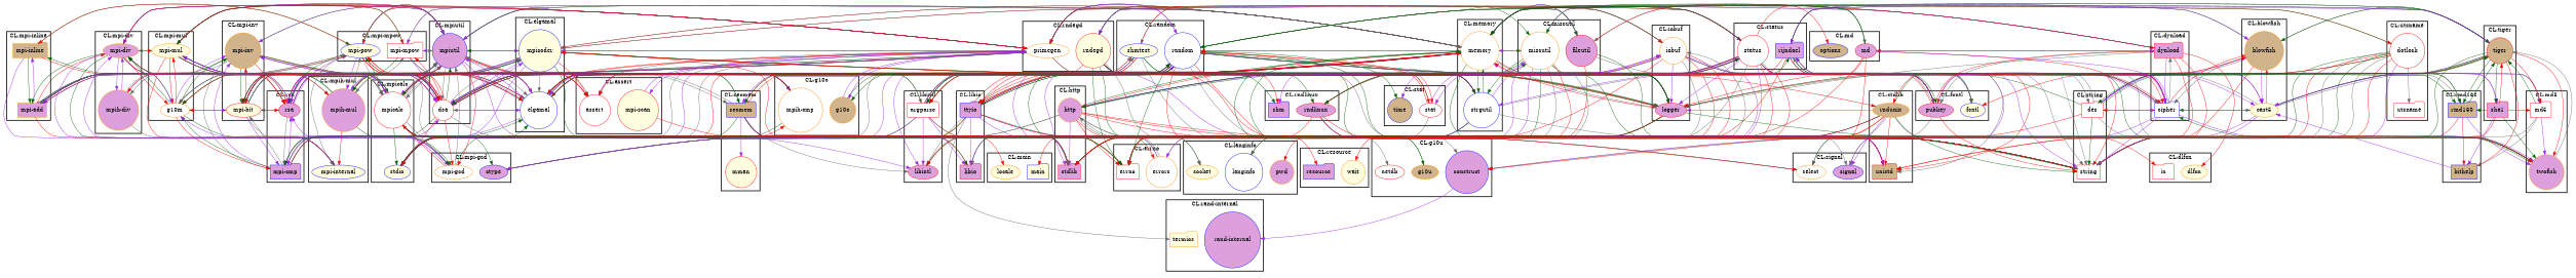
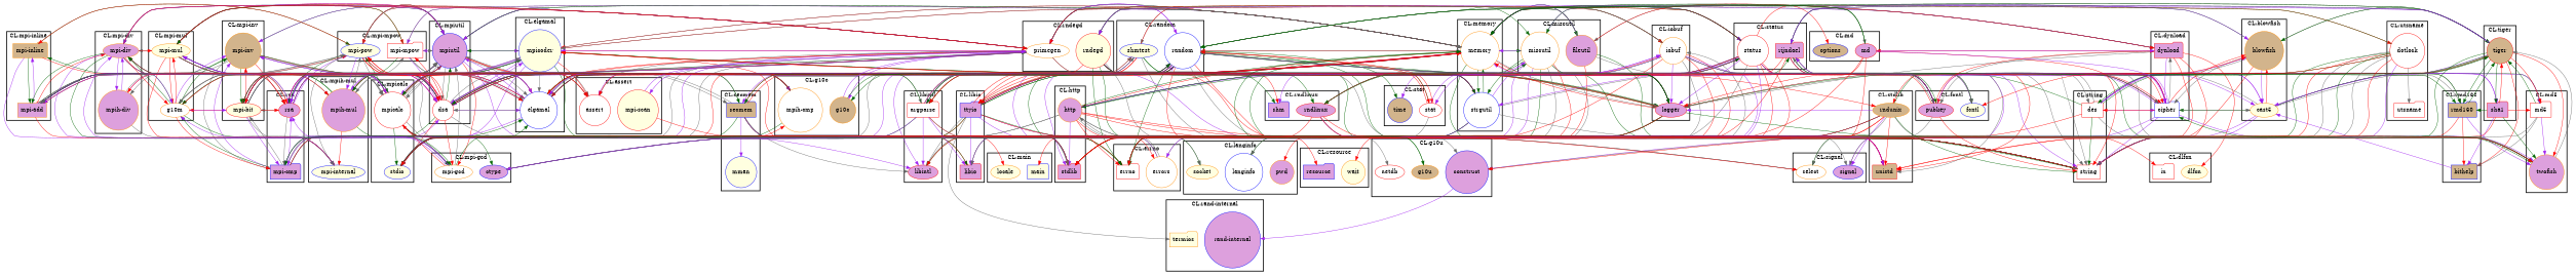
  digraph {
    node [color=red fillcolor=white fontcolor=black shape=circle style=filled]
    edge [color=red font=6]
    n1 [color=darkorange fillcolor=tan label=blowfish]
    n2 [color=darkorange fillcolor=lightyellow label=cast5 shape=ellipse]
    n3 [color=blue fillcolor=tan label=rmd160 shape=folder]
    n4 [color=blue fillcolor=tan label=bithelp shape=folder]
    n5 [fillcolor=plum label=rsa shape=ellipse]
    n6 [color=blue fillcolor=plum label="mpi-cmp" shape=folder]
    n7 [color=blue fillcolor=tan label=secmem shape=folder]
-   n8 [fillcolor=lightyellow label=mman]
+   n8 [color=blue fillcolor=lightyellow label=mman]
    n9 [color=darkorange label=memory]
    n10 [color=blue label=strgutil]
    n11 [label=string shape=folder]
    n12 [label=des shape=folder]
    n13 [color=darkorange fillcolor=tan label="mpi-inv"]
    n14 [fillcolor=lightyellow label="mpi-bit" shape=ellipse]
    n15 [color=darkorange fillcolor=plum label="mpih-mul"]
    n16 [color=blue fillcolor=lightyellow label="mpi-internal" shape=ellipse]
    n17 [color=blue label=random]
    n18 [color=blue fillcolor=lightyellow label=shmtest shape=ellipse]
    n19 [color=blue fillcolor=plum label=mpiutil]
    n20 [label=dsa]
    n21 [label=mpicalc]
    n22 [color=blue fillcolor=lightyellow label=stdio shape=ellipse]
    n23 [color=blue label=elgamal]
    n24 [color=blue fillcolor=lightyellow label=mpicoder]
    n25 [label=errno shape=folder]
    n26 [color=darkorange label=errors]
    n27 [fillcolor=plum label=libio shape=folder]
    n28 [color=blue fillcolor=plum label=ttyio shape=folder]
    n29 [fillcolor=lightyellow label=rndegd]
    n30 [color=darkorange label=primegen shape=ellipse]
    n31 [color=darkorange fillcolor=lightyellow label="mpi-mul" shape=ellipse]
    n32 [color=darkorange label=g10m shape=ellipse]
    n33 [fillcolor=plum label=dynload shape=folder]
    n34 [color=blue label=cipher shape=folder]
    n35 [color=darkorange fillcolor=tan label="mpi-inline" shape=folder]
    n36 [color=darkorange fillcolor=plum label="mpi-add" shape=folder]
    n37 [label="mpi-mpow" shape=folder]
    n38 [color=blue fillcolor=lightyellow label="mpi-pow" shape=ellipse]
    n39 [color=darkorange label=miscutil]
-   n40 [fillcolor=plum label=fileutil]
+   n40 [color=darkorange fillcolor=plum label=fileutil]
    n41 [label=status]
-   n42 [color=blue fillcolor=plum label=rijndael shape=folder]
+   n42 [fillcolor=plum label=rijndael shape=folder]
    n43 [color=darkorange label=iobuf]
    n44 [fillcolor=plum label=logger shape=ellipse]
    n45 [fillcolor=tan label=tiger]
    n46 [fillcolor=plum label=sha1 shape=folder]
    n47 [color=darkorange fillcolor=plum label=http]
    n48 [fillcolor=plum label=stdlib shape=folder]
    n49 [label=utsname shape=folder]
    n50 [label=dotlock]
    n51 [color=darkorange fillcolor=tan label=rndunix shape=ellipse]
    n52 [fillcolor=tan label=unistd shape=folder]
    n53 [color=darkorange fillcolor=plum label="mpi-div" shape=ellipse]
    n54 [color=darkorange fillcolor=plum label="mpih-div"]
    n55 [label=md5 shape=folder]
    n56 [color=darkorange fillcolor=plum label=twofish]
    n57 [label=assert]
    n58 [fillcolor=lightyellow label="mpi-scan"]
    n59 [fillcolor=plum label=libintl shape=ellipse]
    n60 [label=argparse shape=folder]
    n61 [label=stat shape=ellipse]
    n62 [color=blue fillcolor=tan label=time]
    n63 [color=blue fillcolor=lightyellow label=fcntl shape=ellipse]
    n64 [fillcolor=plum label=pubkey shape=ellipse]
    n65 [color=darkorange label="mpi-gcd" shape=ellipse]
    n66 [color=blue fillcolor=plum label=ctype shape=ellipse]
    n67 [fillcolor=plum label=md shape=ellipse]
    n68 [color=blue fillcolor=tan label=options shape=ellipse]
    n69 [color=darkorange fillcolor=tan label=g10c]
    n70 [color=darkorange label="mpih-cmp"]
    n71 [color=blue fillcolor=plum label=signal shape=ellipse]
    n72 [color=darkorange label=select shape=ellipse]
    n73 [fillcolor=plum label=rndlinux shape=ellipse]
    n74 [color=blue fillcolor=plum label=shm shape=folder]
    n75 [color=blue label=langinfo]
    n76 [color=darkorange fillcolor=lightyellow label=socket shape=ellipse]
    n77 [color=darkorange fillcolor=plum label=pwd]
    n78 [color=darkorange fillcolor=tan label=g10u shape=ellipse]
    n79 [color=blue fillcolor=plum label=construct]
    n80 [label=netdb shape=ellipse]
    n81 [color=blue fillcolor=plum label="rand-internal"]
    n82 [color=darkorange fillcolor=lightyellow label=termios shape=folder]
    n83 [color=blue fillcolor=plum label=resource shape=folder]
    n84 [color=darkorange fillcolor=lightyellow label=wait]
    n85 [color=blue fillcolor=lightyellow label=main shape=folder]
    n86 [color=darkorange fillcolor=lightyellow label=locale shape=ellipse]
    n87 [color=darkorange fillcolor=lightyellow label=dlfcn shape=ellipse]
    n88 [label=in shape=folder]
    subgraph cluster_1 {
      color=black
      label="CL:blowfish"
      style=bold
      n1
      n2
    }
    subgraph cluster_2 {
      color=black
      label="CL:rmd160"
      style=bold
      n3
      n4
    }
    subgraph cluster_3 {
      color=black
      label="CL:rsa"
      style=bold
      n5
      n6
    }
    subgraph cluster_4 {
      color=black
      label="CL:secmem"
      style=bold
      n7
      n8
    }
    subgraph cluster_5 {
      color=black
      label="CL:memory"
      style=bold
      n9
      n10
    }
    subgraph cluster_6 {
      color=black
      label="CL:string"
      style=bold
      n11
      n12
    }
    subgraph cluster_7 {
      color=black
      label="CL:mpi-inv"
      style=bold
      n13
      n14
    }
    subgraph cluster_8 {
      color=black
      label="CL:mpih-mul"
      style=bold
      n15
      n16
    }
    subgraph cluster_9 {
      color=black
      label="CL:random"
      style=bold
      n17
      n18
    }
    subgraph cluster_10 {
      color=black
      label="CL:mpiutil"
      style=bold
      n19
      n20
    }
    subgraph cluster_11 {
      color=black
      label="CL:mpicalc"
      style=bold
      n21
      n22
    }
    subgraph cluster_12 {
      color=black
      label="CL:elgamal"
      style=bold
      n23
      n24
    }
    subgraph cluster_13 {
      color=black
      label="CL:errno"
      style=bold
      n25
      n26
    }
    subgraph cluster_14 {
      color=black
      label="CL:libio"
      style=bold
      n27
      n28
    }
    subgraph cluster_15 {
      color=black
      label="CL:rndegd"
      style=bold
      n29
      n30
    }
    subgraph cluster_16 {
      color=black
      label="CL:mpi-mul"
      style=bold
      n31
      n32
    }
    subgraph cluster_17 {
      color=black
      label="CL:dynload"
      style=bold
      n33
      n34
    }
    subgraph cluster_18 {
      color=black
      label="CL:mpi-inline"
      style=bold
      n35
      n36
    }
    subgraph cluster_19 {
      color=black
      label="CL:mpi-mpow"
      style=bold
      n37
      n38
    }
    subgraph cluster_20 {
      color=black
      label="CL:miscutil"
      style=bold
      n39
      n40
    }
    subgraph cluster_21 {
      color=black
      label="CL:status"
      style=bold
      n41
      n42
    }
    subgraph cluster_22 {
      color=black
      label="CL:iobuf"
      style=bold
      n43
      n44
    }
    subgraph cluster_23 {
      color=black
      label="CL:tiger"
      style=bold
      n45
      n46
    }
    subgraph cluster_24 {
      color=black
      label="CL:http"
      style=bold
      n47
      n48
    }
    subgraph cluster_25 {
      color=black
      label="CL:utsname"
      style=bold
      n49
      n50
    }
    subgraph cluster_26 {
      color=black
      label="CL:stdlib"
      style=bold
      n51
      n52
    }
    subgraph cluster_27 {
      color=black
      label="CL:mpi-div"
      style=bold
      n53
      n54
    }
    subgraph cluster_28 {
      color=black
      label="CL:md5"
      style=bold
      n55
      n56
    }
    subgraph cluster_29 {
      color=black
      label="CL:assert"
      style=bold
      n57
      n58
    }
    subgraph cluster_30 {
      color=black
      label="CL:libintl"
      style=bold
      n59
      n60
    }
    subgraph cluster_31 {
      color=black
      label="CL:stat"
      style=bold
      n61
      n62
    }
    subgraph cluster_32 {
      color=black
      label="CL:fcntl"
      style=bold
      n63
      n64
    }
    subgraph cluster_33 {
      color=black
      label="CL:mpi-gcd"
      style=bold
      n65
      n66
    }
    subgraph cluster_34 {
      color=black
      label="CL:md"
      style=bold
      n67
      n68
    }
    subgraph cluster_35 {
      color=black
      label="CL:g10c"
      style=bold
      n69
      n70
    }
    subgraph cluster_36 {
      color=black
      label="CL:signal"
      style=bold
      n71
      n72
    }
    subgraph cluster_37 {
      color=black
      label="CL:rndlinux"
      style=bold
      n73
      n74
    }
    subgraph cluster_38 {
      color=black
      label="CL:langinfo"
      style=bold
      n75
      n76
      n77
    }
    subgraph cluster_39 {
      color=black
      label="CL:g10u"
      style=bold
      n78
      n79
      n80
    }
    subgraph cluster_40 {
      color=black
      label="CL:rand-internal"
      style=bold
      n81
      n82
    }
    subgraph cluster_41 {
      color=black
      label="CL:resource"
      style=bold
      n83
      n84
    }
    subgraph cluster_42 {
      color=black
      label="CL:main"
      style=bold
      n85
      n86
    }
    subgraph cluster_43 {
      color=black
      label="CL:dlfcn"
      style=bold
      n87
      n88
    }
    n1 -> n2 [color=purple]
    n1 -> n22
    n1 -> n23 [color=gray40]
    n1 -> n34 [color=gray40]
    n1 -> n42 [color=darkgreen]
    n1 -> n45 [color=gray40]
    n2 -> n1
    n2 -> n3 [color=gray40]
    n2 -> n11 [color=purple]
    n2 -> n22 [color=purple]
    n2 -> n23 [color=purple]
    n2 -> n34 [color=darkgreen]
    n2 -> n42 [color=gray40]
    n2 -> n45 [color=gray40]
    n2 -> n46 [color=purple]
    n2 -> n55 [color=darkgreen]
    n3 -> n4
    n3 -> n11
    n3 -> n17 [color=gray40]
    n3 -> n45 [color=darkgreen]
    n3 -> n56 [color=purple]
    n4 -> n2 [color=purple]
    n5 -> n6 [color=gray40]
    n5 -> n9
    n5 -> n14 [color=gray40]
    n5 -> n17 [color=purple]
    n5 -> n19 [color=purple]
    n5 -> n20 [color=darkgreen]
    n5 -> n30 [color=gray40]
    n5 -> n31 [color=gray40]
    n5 -> n36 [color=gray40]
    n5 -> n38 [color=purple]
    n5 -> n53 [color=purple]
    n5 -> n64 [color=gray40]
    n6 -> n5 [color=purple]
    n6 -> n13 [color=purple]
    n6 -> n14 [color=gray40]
    n6 -> n20 [color=purple]
    n6 -> n23 [color=darkgreen]
    n6 -> n30 [color=gray40]
    n6 -> n32 [color=darkgreen]
    n6 -> n65 [color=gray40]
    n6 -> n70
    n7 -> n8 [color=purple]
    n7 -> n9
    n7 -> n11
    n7 -> n15 [color=gray40]
    n7 -> n19 [color=gray40]
    n7 -> n22 [color=darkgreen]
    n7 -> n25 [color=darkgreen]
    n7 -> n44
    n7 -> n48 [color=gray40]
    n7 -> n52 [color=purple]
    n7 -> n59 [color=gray40]
    n9 -> n5
    n9 -> n7 [color=purple]
    n9 -> n10 [color=darkgreen]
    n9 -> n11 [color=darkgreen]
    n9 -> n15 [color=gray40]
    n9 -> n17
    n9 -> n18 [color=gray40]
    n9 -> n19 [color=gray40]
    n9 -> n20 [color=gray40]
    n9 -> n23 [color=gray40]
    n9 -> n24
    n9 -> n28
    n9 -> n29 [color=gray40]
    n9 -> n30 [color=gray40]
    n9 -> n33 [color=gray40]
    n9 -> n34
    n9 -> n37 [color=purple]
    n9 -> n39 [color=darkgreen]
    n9 -> n40 [color=darkgreen]
    n9 -> n41 [color=purple]
    n9 -> n43 [color=darkgreen]
    n9 -> n44 [color=gray40]
    n9 -> n47
    n9 -> n48 [color=purple]
    n9 -> n50
    n9 -> n60
    n9 -> n67 [color=gray40]
    n9 -> n78 [color=darkgreen]
    n10 -> n9 [color=darkgreen]
    n10 -> n11 [color=gray40]
    n10 -> n22 [color=purple]
    n10 -> n28 [color=gray40]
    n10 -> n39 [color=purple]
    n10 -> n41 [color=gray40]
    n10 -> n47 [color=darkgreen]
    n10 -> n60 [color=purple]
    n10 -> n66 [color=purple]
    n10 -> n75 [color=darkgreen]
    n12 -> n1 [color=purple]
    n12 -> n2 [color=purple]
    n12 -> n3 [color=darkgreen]
    n12 -> n11 [color=darkgreen]
    n12 -> n17 [color=darkgreen]
    n12 -> n22
    n12 -> n34 [color=purple]
    n12 -> n42 [color=gray40]
    n12 -> n45 [color=darkgreen]
    n12 -> n46 [color=purple]
    n12 -> n55 [color=purple]
    n12 -> n56 [color=gray40]
    n13 -> n5
    n13 -> n6 [color=gray40]
    n13 -> n14 [color=darkgreen]
    n13 -> n19 [color=darkgreen]
    n13 -> n20
    n13 -> n21 [color=darkgreen]
    n13 -> n23 [color=gray40]
    n13 -> n32 [color=darkgreen]
    n13 -> n36 [color=gray40]
    n14 -> n5
    n14 -> n6 [color=purple]
    n14 -> n13
    n14 -> n16 [color=gray40]
    n14 -> n19 [color=purple]
    n14 -> n20
    n14 -> n21
    n14 -> n23
    n14 -> n24 [color=darkgreen]
    n14 -> n30 [color=gray40]
    n14 -> n32
    n14 -> n37 [color=gray40]
    n14 -> n64 [color=gray40]
    n15 -> n7 [color=darkgreen]
    n15 -> n9 [color=purple]
    n15 -> n11 [color=darkgreen]
    n15 -> n16
    n15 -> n19 [color=gray40]
    n15 -> n31 [color=darkgreen]
    n15 -> n35 [color=darkgreen]
    n15 -> n38 [color=gray40]
    n15 -> n70
    n17 -> n3 [color=darkgreen]
    n17 -> n5
    n17 -> n9 [color=gray40]
    n17 -> n11 [color=darkgreen]
    n17 -> n20 [color=purple]
    n17 -> n22 [color=purple]
    n17 -> n23
    n17 -> n25 [color=darkgreen]
    n17 -> n28
    n17 -> n30 [color=purple]
    n17 -> n33 [color=gray40]
    n17 -> n39 [color=darkgreen]
    n17 -> n44 [color=darkgreen]
    n17 -> n45 [color=gray40]
    n17 -> n48 [color=darkgreen]
    n17 -> n52
    n17 -> n59 [color=purple]
    n17 -> n60 [color=darkgreen]
    n17 -> n61
    n17 -> n62 [color=darkgreen]
    n17 -> n63 [color=purple]
    n17 -> n69 [color=darkgreen]
    n17 -> n79 [color=gray40]
    n17 -> n83
    n18 -> n9
    n18 -> n11 [color=darkgreen]
    n18 -> n22 [color=gray40]
    n18 -> n28
    n18 -> n48 [color=purple]
    n18 -> n60
    n18 -> n71 [color=gray40]
    n18 -> n74 [color=darkgreen]
    n19 -> n5 [color=purple]
    n19 -> n7 [color=gray40]
    n19 -> n9 [color=darkgreen]
    n19 -> n11 [color=purple]
    n19 -> n13 [color=purple]
    n19 -> n14 [color=darkgreen]
    n19 -> n15 [color=purple]
    n19 -> n20 [color=gray40]
    n19 -> n21 [color=gray40]
    n19 -> n23 [color=gray40]
    n19 -> n24 [color=purple]
    n19 -> n30 [color=darkgreen]
    n19 -> n31
    n19 -> n32 [color=gray40]
    n19 -> n36
    n19 -> n37 [color=purple]
    n19 -> n38
    n19 -> n44
    n19 -> n53 [color=darkgreen]
    n19 -> n57
    n19 -> n65
    n20 -> n5 [color=darkgreen]
    n20 -> n6 [color=darkgreen]
    n20 -> n9 [color=gray40]
    n20 -> n11 [color=gray40]
    n20 -> n13 [color=purple]
    n20 -> n14 [color=gray40]
    n20 -> n17 [color=gray40]
    n20 -> n19 [color=darkgreen]
    n20 -> n22
    n20 -> n23 [color=purple]
    n20 -> n24 [color=purple]
    n20 -> n30 [color=darkgreen]
    n20 -> n31 [color=purple]
    n20 -> n34
    n20 -> n36 [color=darkgreen]
    n20 -> n37
    n20 -> n38
    n20 -> n41
    n20 -> n44
    n20 -> n53
    n20 -> n57 [color=gray40]
    n20 -> n64 [color=gray40]
    n20 -> n65
    n21 -> n9
    n21 -> n11
    n21 -> n13 [color=gray40]
    n21 -> n14 [color=purple]
    n21 -> n18 [color=gray40]
    n21 -> n19 [color=gray40]
    n21 -> n22 [color=darkgreen]
    n21 -> n24 [color=gray40]
    n21 -> n25
    n21 -> n27
    n21 -> n31 [color=purple]
    n21 -> n36 [color=purple]
    n21 -> n38 [color=darkgreen]
    n21 -> n44 [color=purple]
    n21 -> n48 [color=darkgreen]
    n21 -> n53 [color=darkgreen]
    n21 -> n59 [color=purple]
    n21 -> n60 [color=gray40]
    n21 -> n65 [color=gray40]
    n21 -> n66 [color=darkgreen]
    n21 -> n74
    n21 -> n86
    n23 -> n1
    n23 -> n5 [color=purple]
    n23 -> n6 [color=purple]
    n23 -> n13 [color=purple]
    n23 -> n14 [color=gray40]
    n23 -> n17 [color=darkgreen]
    n23 -> n19 [color=purple]
    n23 -> n20 [color=gray40]
    n23 -> n30
    n23 -> n31 [color=purple]
    n23 -> n38
    n23 -> n41 [color=purple]
    n23 -> n42 [color=darkgreen]
    n23 -> n64 [color=gray40]
    n24 -> n5 [color=purple]
    n24 -> n9 [color=gray40]
    n24 -> n11
    n24 -> n14 [color=purple]
    n24 -> n19 [color=darkgreen]
    n24 -> n20 [color=purple]
    n24 -> n21 [color=purple]
    n24 -> n22 [color=purple]
    n24 -> n23 [color=gray40]
    n24 -> n27 [color=darkgreen]
    n24 -> n30
    n24 -> n32 [color=darkgreen]
    n24 -> n43
    n24 -> n44 [color=darkgreen]
    n24 -> n57
    n24 -> n64 [color=darkgreen]
    n26 -> n22 [color=purple]
    n26 -> n43 [color=gray40]
    n26 -> n47 [color=gray40]
    n26 -> n59 [color=gray40]
    n28 -> n9
    n28 -> n10
    n28 -> n11 [color=purple]
    n28 -> n18
    n28 -> n22
    n28 -> n25 [color=darkgreen]
    n28 -> n27 [color=purple]
    n28 -> n39 [color=darkgreen]
    n28 -> n41 [color=darkgreen]
    n28 -> n44 [color=purple]
    n28 -> n48 [color=purple]
    n28 -> n52
    n28 -> n59 [color=gray40]
    n28 -> n66 [color=darkgreen]
    n28 -> n82 [color=gray40]
    n29 -> n9 [color=gray40]
    n29 -> n11
    n29 -> n22
    n29 -> n25 [color=darkgreen]
    n29 -> n34 [color=purple]
    n29 -> n40 [color=darkgreen]
    n29 -> n44 [color=darkgreen]
    n29 -> n51
    n29 -> n52 [color=purple]
    n29 -> n56 [color=gray40]
    n29 -> n72 [color=gray40]
    n29 -> n73 [color=darkgreen]
    n29 -> n76 [color=darkgreen]
    n30 -> n5 [color=purple]
    n30 -> n6 [color=purple]
    n30 -> n9 [color=gray40]
    n30 -> n14
    n30 -> n17 [color=purple]
    n30 -> n19 [color=purple]
    n30 -> n20 [color=gray40]
    n30 -> n22 [color=gray40]
    n30 -> n23
    n30 -> n24 [color=purple]
    n30 -> n31 [color=gray40]
    n30 -> n34
    n30 -> n36 [color=purple]
    n30 -> n38
    n30 -> n41 [color=darkgreen]
    n30 -> n44 [color=gray40]
    n30 -> n53 [color=purple]
    n30 -> n57 [color=gray40]
    n30 -> n58 [color=purple]
    n30 -> n69 [color=purple]
    n31 -> n5 [color=gray40]
    n31 -> n15 [color=gray40]
    n31 -> n16
    n31 -> n19 [color=purple]
    n31 -> n20
    n31 -> n21 [color=gray40]
    n31 -> n23 [color=gray40]
    n31 -> n30
    n31 -> n32
    n31 -> n37
    n31 -> n53 [color=gray40]
    n32 -> n6
    n32 -> n13 [color=purple]
    n32 -> n14 [color=purple]
    n32 -> n19 [color=gray40]
    n32 -> n24 [color=gray40]
    n32 -> n31
    n32 -> n36 [color=darkgreen]
    n32 -> n38
    n32 -> n53 [color=darkgreen]
    n32 -> n65 [color=darkgreen]
    n33 -> n9 [color=purple]
    n33 -> n11
    n33 -> n34 [color=purple]
    n33 -> n40 [color=gray40]
    n33 -> n44 [color=gray40]
    n33 -> n52
    n33 -> n64 [color=gray40]
    n33 -> n67
    n33 -> n87
    n34 -> n1
    n34 -> n2 [color=gray40]
    n34 -> n9 [color=purple]
    n34 -> n11 [color=purple]
    n34 -> n12
    n34 -> n17 [color=gray40]
    n34 -> n33 [color=gray40]
    n34 -> n42 [color=purple]
    n34 -> n44
    n34 -> n56 [color=purple]
    n34 -> n57 [color=purple]
    n34 -> n64
    n34 -> n79 [color=purple]
    n35 -> n15
    n35 -> n16 [color=purple]
    n35 -> n36 [color=darkgreen]
    n35 -> n38 [color=darkgreen]
    n36 -> n5
    n36 -> n13 [color=darkgreen]
    n36 -> n16
    n36 -> n19 [color=gray40]
    n36 -> n20 [color=purple]
    n36 -> n21 [color=purple]
    n36 -> n23 [color=purple]
    n36 -> n30 [color=gray40]
    n36 -> n32 [color=purple]
    n36 -> n35 [color=purple]
    n36 -> n53
    n36 -> n70 [color=darkgreen]
    n37 -> n9 [color=gray40]
    n37 -> n14 [color=darkgreen]
    n37 -> n19 [color=gray40]
    n37 -> n20 [color=purple]
    n37 -> n23 [color=gray40]
    n37 -> n31 [color=darkgreen]
    n37 -> n57 [color=gray40]
    n38 -> n5 [color=darkgreen]
    n38 -> n11 [color=gray40]
    n38 -> n15 [color=purple]
    n38 -> n16 [color=gray40]
    n38 -> n19 [color=gray40]
    n38 -> n20
    n38 -> n21 [color=gray40]
    n38 -> n23
    n38 -> n30 [color=gray40]
    n38 -> n32 [color=gray40]
    n38 -> n35
    n38 -> n54 [color=gray40]
    n38 -> n57
    n39 -> n9 [color=purple]
    n39 -> n10 [color=darkgreen]
    n39 -> n11 [color=darkgreen]
    n39 -> n22 [color=purple]
    n39 -> n27 [color=gray40]
    n39 -> n28 [color=darkgreen]
    n39 -> n41 [color=purple]
    n39 -> n48
    n39 -> n59 [color=darkgreen]
    n39 -> n62 [color=purple]
    n39 -> n66 [color=purple]
    n39 -> n75 [color=gray40]
    n40 -> n9 [color=purple]
    n40 -> n11 [color=darkgreen]
    n40 -> n29 [color=gray40]
    n40 -> n33
    n40 -> n34 [color=gray40]
    n40 -> n48
    n41 -> n9 [color=gray40]
    n41 -> n10 [color=purple]
    n41 -> n11 [color=gray40]
    n41 -> n20 [color=purple]
    n41 -> n22 [color=gray40]
    n41 -> n23 [color=darkgreen]
    n41 -> n25
    n41 -> n27 [color=purple]
    n41 -> n28
    n41 -> n30
    n41 -> n39 [color=darkgreen]
    n41 -> n44 [color=purple]
    n41 -> n52
    n41 -> n68
    n41 -> n71 [color=purple]
    n41 -> n74 [color=purple]
    n41 -> n85
    n42 -> n1 [color=purple]
    n42 -> n2 [color=purple]
    n42 -> n11 [color=gray40]
    n42 -> n12 [color=gray40]
    n42 -> n22
    n42 -> n23
    n42 -> n34
    n42 -> n45 [color=darkgreen]
    n42 -> n56 [color=darkgreen]
    n43 -> n9 [color=gray40]
    n43 -> n11 [color=purple]
    n43 -> n22
    n43 -> n24 [color=gray40]
    n43 -> n25
    n43 -> n26 [color=purple]
    n43 -> n44 [color=purple]
    n43 -> n47 [color=darkgreen]
    n43 -> n48
    n43 -> n52 [color=gray40]
    n43 -> n57
    n43 -> n61 [color=purple]
    n43 -> n63 [color=gray40]
    n43 -> n66 [color=gray40]
    n44 -> n7 [color=darkgreen]
    n44 -> n9
    n44 -> n11 [color=darkgreen]
    n44 -> n22 [color=darkgreen]
    n44 -> n24
    n44 -> n25 [color=gray40]
    n44 -> n27 [color=gray40]
    n44 -> n48 [color=darkgreen]
    n44 -> n59
    n44 -> n60 [color=darkgreen]
    n45 -> n1 [color=darkgreen]
    n45 -> n2 [color=purple]
    n45 -> n3 [color=darkgreen]
    n45 -> n4
    n45 -> n11 [color=darkgreen]
    n45 -> n12 [color=darkgreen]
    n45 -> n17 [color=darkgreen]
    n45 -> n29 [color=purple]
    n45 -> n42 [color=purple]
    n45 -> n46 [color=darkgreen]
    n45 -> n51
    n45 -> n55
    n45 -> n56
    n45 -> n73 [color=darkgreen]
    n46 -> n3 [color=darkgreen]
    n46 -> n4 [color=purple]
    n46 -> n11
    n46 -> n45
    n46 -> n55
    n46 -> n56 [color=darkgreen]
    n47 -> n9 [color=darkgreen]
    n47 -> n10 [color=purple]
    n47 -> n11
    n47 -> n22 [color=gray40]
    n47 -> n25
    n47 -> n26
    n47 -> n43 [color=purple]
    n47 -> n44 [color=darkgreen]
    n47 -> n48 [color=purple]
    n47 -> n52
    n47 -> n66 [color=gray40]
    n47 -> n72 [color=gray40]
    n47 -> n76 [color=gray40]
    n47 -> n80 [color=gray40]
    n47 -> n88
    n50 -> n9 [color=darkgreen]
    n50 -> n11 [color=purple]
    n50 -> n22 [color=darkgreen]
    n50 -> n25 [color=gray40]
    n50 -> n44 [color=darkgreen]
    n50 -> n48
    n50 -> n49 [color=gray40]
    n50 -> n52
    n50 -> n63
    n50 -> n71 [color=gray40]
    n50 -> n72 [color=darkgreen]
    n51 -> n11 [color=darkgreen]
    n51 -> n22 [color=purple]
    n51 -> n25 [color=darkgreen]
    n51 -> n44 [color=purple]
    n51 -> n48
    n51 -> n52
    n51 -> n56 [color=gray40]
    n51 -> n63 [color=darkgreen]
    n51 -> n71 [color=purple]
    n51 -> n72 [color=gray40]
    n51 -> n77
    n51 -> n84
    n53 -> n5
    n53 -> n16 [color=purple]
    n53 -> n19 [color=purple]
    n53 -> n20 [color=purple]
    n53 -> n21 [color=gray40]
    n53 -> n30
    n53 -> n31
    n53 -> n32
    n53 -> n36 [color=darkgreen]
    n53 -> n54 [color=purple]
    n53 -> n65 [color=darkgreen]
    n54 -> n16 [color=gray40]
    n54 -> n38 [color=gray40]
    n54 -> n53 [color=purple]
    n54 -> n70 [color=purple]
    n55 -> n4 [color=gray40]
    n55 -> n11 [color=gray40]
    n55 -> n45 [color=darkgreen]
    n55 -> n56 [color=purple]
    n56 -> n22 [color=darkgreen]
    n56 -> n34 [color=darkgreen]
    n56 -> n42 [color=gray40]
    n56 -> n45 [color=gray40]
    n58 -> n30 [color=purple]
    n58 -> n48
    n60 -> n9
    n60 -> n10 [color=darkgreen]
    n60 -> n11
    n60 -> n17 [color=purple]
    n60 -> n18 [color=gray40]
    n60 -> n21 [color=darkgreen]
    n60 -> n22 [color=darkgreen]
    n60 -> n27 [color=purple]
    n60 -> n48 [color=gray40]
    n60 -> n59 [color=purple]
    n60 -> n66 [color=purple]
    n61 -> n17
    n61 -> n22 [color=gray40]
    n61 -> n43 [color=purple]
    n61 -> n73 [color=darkgreen]
    n64 -> n5 [color=purple]
    n64 -> n11
    n64 -> n14
    n64 -> n20 [color=darkgreen]
    n64 -> n23 [color=purple]
    n64 -> n24
    n64 -> n33
    n64 -> n34 [color=purple]
    n64 -> n44 [color=gray40]
    n64 -> n79 [color=gray40]
    n65 -> n5 [color=purple]
    n65 -> n19 [color=gray40]
    n65 -> n21
    n65 -> n23 [color=darkgreen]
    n65 -> n32 [color=purple]
    n65 -> n53 [color=purple]
    n67 -> n9 [color=darkgreen]
    n67 -> n11
    n67 -> n17 [color=darkgreen]
    n67 -> n22
    n67 -> n33 [color=purple]
    n67 -> n34 [color=purple]
    n67 -> n44
    n67 -> n79
    n69 -> n17 [color=darkgreen]
    n69 -> n30 [color=purple]
    n70 -> n6 [color=darkgreen]
    n70 -> n15 [color=darkgreen]
    n70 -> n36 [color=gray40]
    n70 -> n54
    n73 -> n11 [color=gray40]
    n73 -> n25
    n73 -> n44 [color=darkgreen]
    n73 -> n52 [color=purple]
    n73 -> n56
    n73 -> n61
    n73 -> n63 [color=gray40]
    n73 -> n72
    n78 -> n9 [color=darkgreen]
    n79 -> n81 [color=purple]
  }
